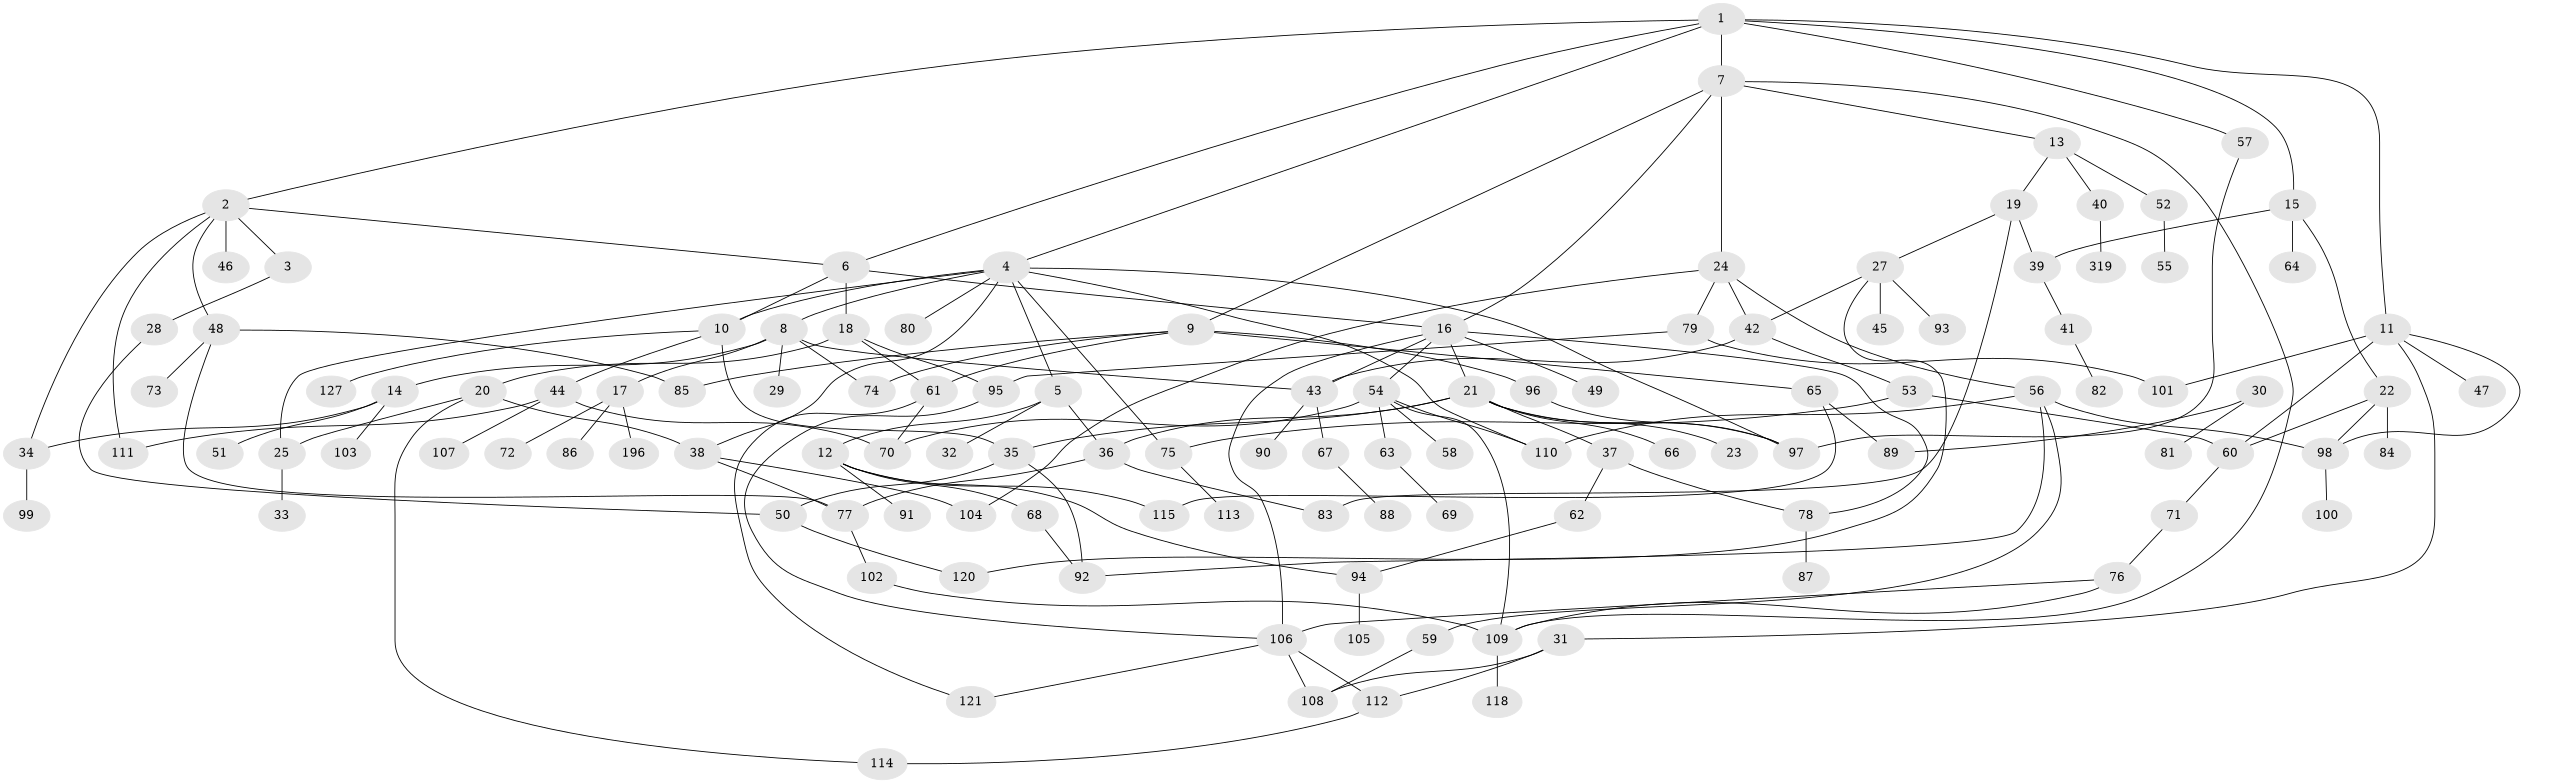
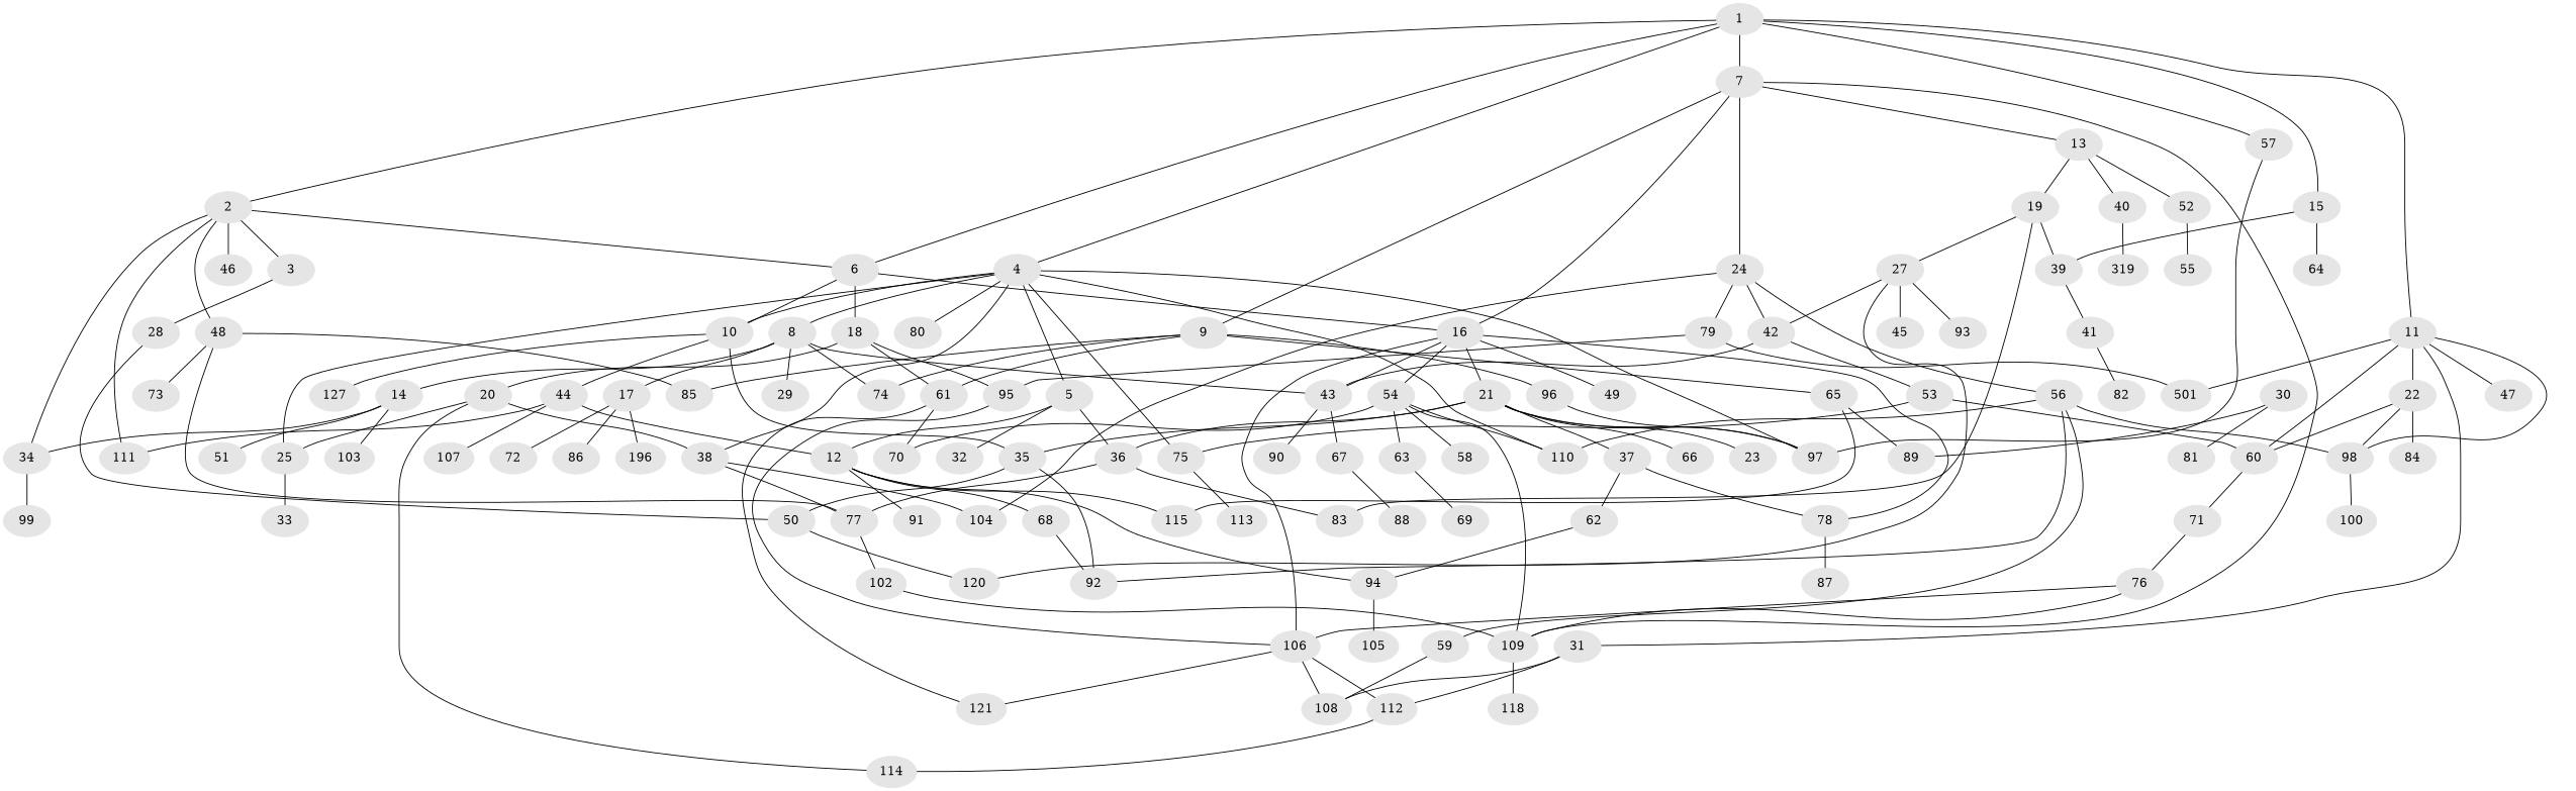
  graph {
    node [color=gray90 style=filled]
    1
    2
    4
    6
    7
    11
    15
    57
    3
    34
    46
    48
    111
    5
    8
    10
    25
    38
    75
    80
    97
    110
    16
    18
    9
    13
    24
    109
    31
    47
    60
    98
-   101
+   101 [label=501]
    22
    39
    64
    28
    99
    85
    77
    73
    50
    12
    32
    36
    14
    17
    29
    43
    74
    35
    44
    n53 [label=127]
    33
    104
    113
    68
    91
    94
    115
    83
    21
    49
    54
    78
    106
    61
    20
    95
    65
    96
    19
    40
    52
    42
    56
    79
    118
    51
    103
    72
    86
    n83 [label=196]
    67
    90
    70
    121
    89
    92
    107
    108
    112
    71
    100
    105
    27
    n97 [label=319]
    55
    84
    41
    23
    37
    66
    58
    63
    87
    114
    30
    81
    45
    93
    120
    62
    53
    59
    102
    82
    88
    69
    76
    1 -- 2
    1 -- 4
    1 -- 6
    1 -- 7
    1 -- 11
    1 -- 15
    1 -- 57
    2 -- 6
    2 -- 3
    2 -- 34
    2 -- 46
    2 -- 48
    2 -- 111
    4 -- 5
    4 -- 8
    4 -- 10
    4 -- 25
    4 -- 38
    4 -- 75
    4 -- 80
    4 -- 97
    4 -- 110
    6 -- 10
    6 -- 16
    6 -- 18
    7 -- 16
    7 -- 9
    7 -- 13
    7 -- 24
    7 -- 109
    11 -- 31
    11 -- 47
    11 -- 60
    11 -- 98
    11 -- 101
-   15 -- 22
+   11 -- 22
    15 -- 39
    15 -- 64
    57 -- 97
    3 -- 28
    34 -- 99
    48 -- 85
    48 -- 77
    48 -- 73
    5 -- 12
    5 -- 32
    5 -- 36
    8 -- 14
    8 -- 17
    8 -- 29
    8 -- 43
    8 -- 74
    10 -- 35
    10 -- 44
    10 -- n53
    25 -- 33
    38 -- 77
    38 -- 104
    75 -- 113
    16 -- 43
    16 -- 21
    16 -- 49
    16 -- 54
    16 -- 78
    16 -- 106
    18 -- 61
    18 -- 20
    18 -- 95
    9 -- 85
    9 -- 74
    9 -- 61
    9 -- 65
    9 -- 96
    13 -- 19
    13 -- 40
    13 -- 52
    24 -- 104
    24 -- 42
    24 -- 56
    24 -- 79
    109 -- 118
    31 -- 108
    31 -- 112
    60 -- 71
    98 -- 100
    22 -- 60
    22 -- 98
    22 -- 84
    39 -- 41
    28 -- 50
    77 -- 102
    50 -- 120
    12 -- 68
    12 -- 91
    12 -- 94
    12 -- 115
    36 -- 77
    36 -- 83
    14 -- 34
    14 -- 51
    14 -- 103
    17 -- 72
    17 -- 86
    17 -- n83
    43 -- 67
    43 -- 90
    35 -- 50
    35 -- 92
    44 -- 111
-   44 -- 70
+   44 -- 12
    44 -- 107
    68 -- 92
    94 -- 105
    21 -- 97
    21 -- 36
    21 -- 35
    21 -- 23
    21 -- 37
    21 -- 66
    54 -- 110
    54 -- 109
    54 -- 70
    54 -- 58
    54 -- 63
    78 -- 87
    106 -- 121
    106 -- 108
    106 -- 112
    61 -- 70
    61 -- 121
    20 -- 25
    20 -- 38
    20 -- 114
    95 -- 106
    65 -- 115
    65 -- 89
    96 -- 97
    19 -- 39
    19 -- 83
    19 -- 27
    40 -- n97
    52 -- 55
    42 -- 43
    42 -- 53
    56 -- 110
    56 -- 98
    56 -- 92
    56 -- 59
    79 -- 101
    79 -- 95
    67 -- 88
    112 -- 114
    71 -- 76
    27 -- 42
    27 -- 45
    27 -- 93
    27 -- 120
    41 -- 82
    37 -- 78
    37 -- 62
    63 -- 69
    30 -- 89
    30 -- 81
    62 -- 94
    53 -- 75
    53 -- 60
    59 -- 108
    102 -- 109
    76 -- 109
    76 -- 106
  }
